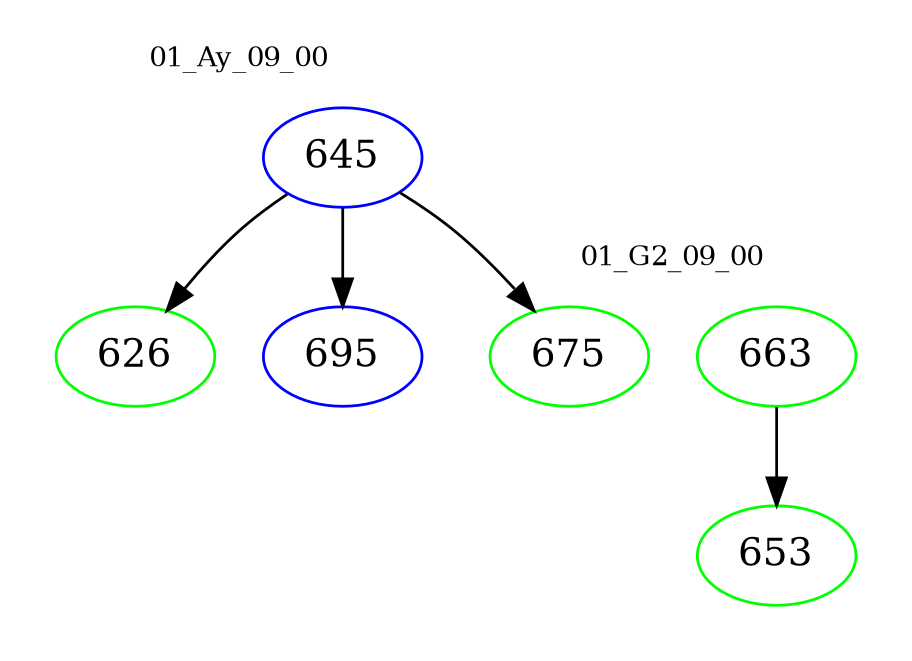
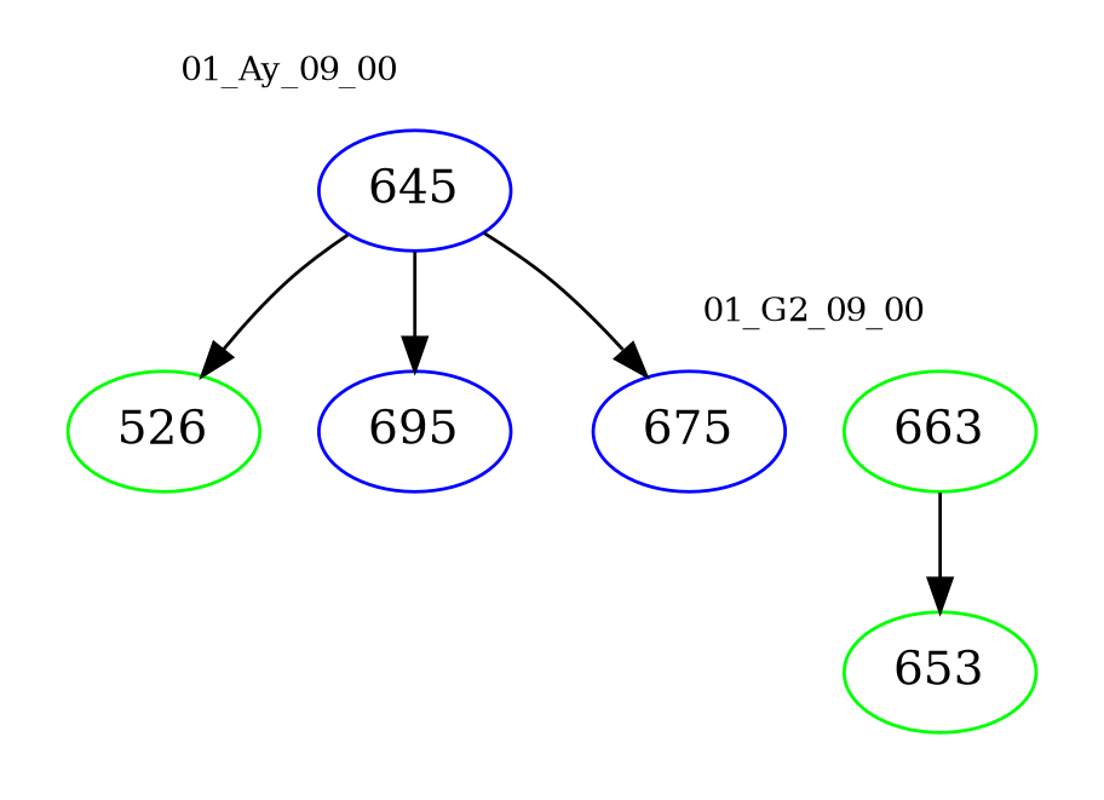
  digraph {
    node [color=blue]
    edge [color=black]
    n1 [label=645]
-   n2 [color=green label=626]
+   n2 [color=green label=526]
    n3 [label=695]
    n4 [color=green label=663]
    n5 [color=green label=653]
-   n6 [color=green label=675]
+   n6 [label=675]
    subgraph cluster_1 {
      color=white
      fontsize=10
      label="01_Ay_09_00"
      n1
      n2
      n3
    }
    subgraph cluster_2 {
      color=white
      fontsize=10
      label="01_G2_09_00"
      n4
      n5
      n6
    }
    n1 -> n2
    n1 -> n3
    n1 -> n6
    n4 -> n5
  }
